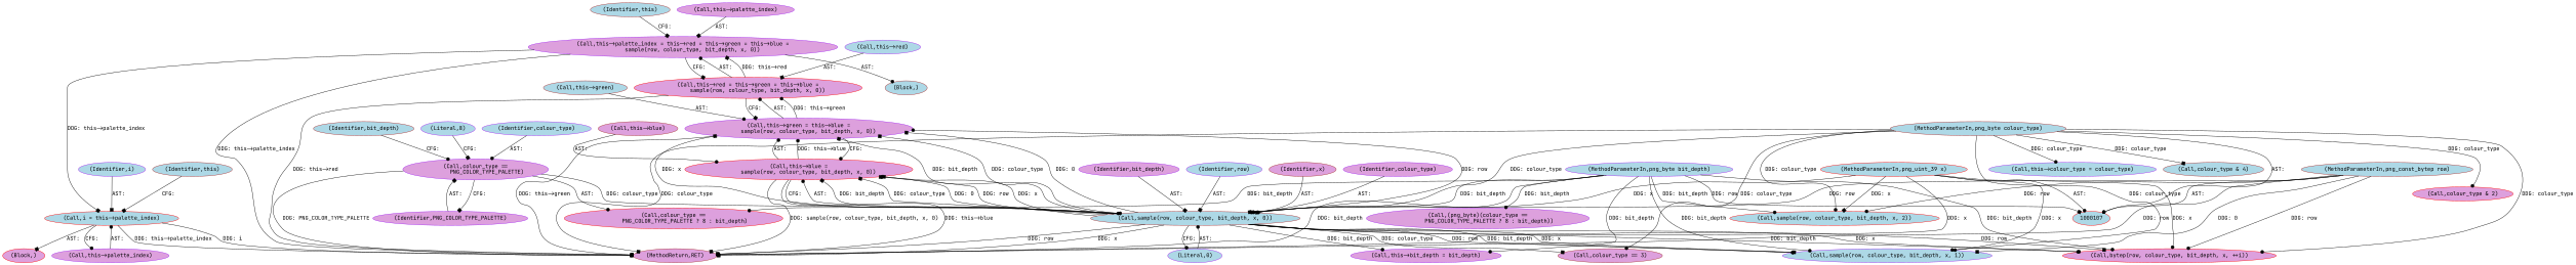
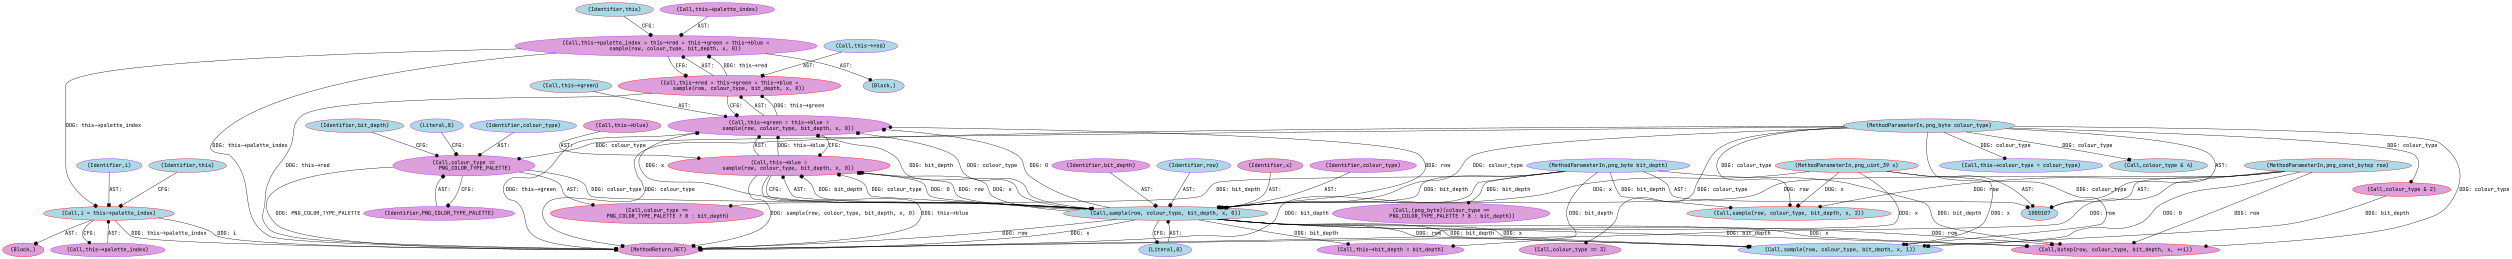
  digraph {
    fontname="JetBrains Mono"
    node [color=purple fillcolor=lightblue fontname="JetBrains Mono" style=filled]
    edge [arrowhead=dot fontname="JetBrains Mono"]
    n1 [fillcolor=plum label="(Call,this->palette_index = this->red = this->green = this->blue =\n      sample(row, colour_type, bit_depth, x, 0))"]
    n2 [color=red fillcolor=plum label="(Call,this->red = this->green = this->blue =\n      sample(row, colour_type, bit_depth, x, 0))"]
    n3 [color=red label="(Call,i = this->palette_index)"]
    n4 [color=brown fillcolor=plum label="(MethodReturn,RET)"]
    n5 [color=brown label="(Block,)"]
    n6 [fillcolor=plum label="(Call,this->green = this->blue =\n      sample(row, colour_type, bit_depth, x, 0))"]
    n7 [color=red fillcolor=plum label="(Block,)"]
    n8 [fillcolor=plum label="(Call,this->palette_index)"]
    n9 [color=red fillcolor=plum label="(Call,this->blue =\n      sample(row, colour_type, bit_depth, x, 0))"]
    n10 [color=brown label="(Call,sample(row, colour_type, bit_depth, x, 0))"]
    n11 [label="(Literal,0)"]
    n12 [fillcolor=plum label="(Call,this->bit_depth = bit_depth)"]
    n13 [color=red fillcolor=plum label="(Call,bytep(row, colour_type, bit_depth, x, ++i))"]
    n14 [label="(Call,sample(row, colour_type, bit_depth, x, 1))"]
    n15 [color=brown fillcolor=plum label="(Call,colour_type == 3)"]
    n16 [color=brown label="(MethodParameterIn,png_const_bytep row)"]
    n17 [color=red label="(Call,sample(row, colour_type, bit_depth, x, 2))"]
    1000107 [color=red]
    n19 [fillcolor=plum label="(Call,colour_type ==\n       PNG_COLOR_TYPE_PALETTE)"]
    n20 [fillcolor=plum label="(Identifier,PNG_COLOR_TYPE_PALETTE)"]
    n21 [color=red fillcolor=plum label="(Call,colour_type ==\n       PNG_COLOR_TYPE_PALETTE ? 8 : bit_depth)"]
    n22 [color=brown label="(MethodParameterIn,png_byte colour_type)"]
    n23 [label="(Call,this->colour_type = colour_type)"]
    n24 [color=brown label="(Call,colour_type & 4)"]
    n25 [color=red fillcolor=plum label="(Call,colour_type & 2)"]
    n26 [label="(MethodParameterIn,png_byte bit_depth)"]
    n27 [fillcolor=plum label="(Call,(png_byte)(colour_type ==\n       PNG_COLOR_TYPE_PALETTE ? 8 : bit_depth))"]
    n28 [color=red label="(MethodParameterIn,png_uint_39 x)"]
    n29 [color=brown label="(Identifier,this)"]
    n30 [fillcolor=plum label="(Identifier,bit_depth)"]
    n31 [label="(Identifier,row)"]
    n32 [color=brown fillcolor=plum label="(Call,this->blue)"]
    n33 [label="(Literal,8)"]
    n34 [label="(Identifier,colour_type)"]
    n35 [color=brown fillcolor=plum label="(Identifier,x)"]
    n36 [label="(Identifier,i)"]
    n37 [color=brown label="(Identifier,this)"]
    n38 [fillcolor=plum label="(Identifier,colour_type)"]
    n39 [label="(Call,this->red)"]
    n40 [color=brown label="(Call,this->green)"]
    n41 [fillcolor=plum label="(Call,this->palette_index)"]
    n42 [color=brown label="(Identifier,bit_depth)"]
    n1 -> n2 [arrowhead=box label="CFG: "]
    n1 -> n3 [arrowhead=box label="DDG: this->palette_index"]
    n1 -> n4 [label="DDG: this->palette_index"]
    n1 -> n5 [label="AST: "]
    n2 -> n1 [label="AST: "]
    n2 -> n1 [arrowhead=box label="DDG: this->red"]
    n2 -> n4 [arrowhead=box label="DDG: this->red"]
    n2 -> n6 [arrowhead=box label="CFG: "]
    n3 -> n4 [label="DDG: i"]
    n3 -> n4 [arrowhead=box label="DDG: this->palette_index"]
    n3 -> n7 [arrowhead=box label="AST: "]
    n3 -> n8 [label="CFG: "]
    n6 -> n2 [label="AST: "]
    n6 -> n2 [label="DDG: this->green"]
    n6 -> n4 [label="DDG: this->green"]
    n6 -> n9 [label="CFG: "]
    n8 -> n3 [label="AST: "]
    n9 -> n4 [arrowhead=box label="DDG: sample(row, colour_type, bit_depth, x, 0)"]
    n9 -> n4 [arrowhead=box label="DDG: this->blue"]
    n9 -> n6 [label="AST: "]
    n9 -> n6 [label="DDG: this->blue"]
    n9 -> n10 [label="CFG: "]
    n10 -> n4 [arrowhead=box label="DDG: row"]
    n10 -> n4 [arrowhead=box label="DDG: x"]
    n10 -> n6 [arrowhead=box label="DDG: bit_depth"]
    n10 -> n6 [arrowhead=box label="DDG: colour_type"]
    n10 -> n6 [arrowhead=box label="DDG: 0"]
    n10 -> n6 [label="DDG: row"]
    n10 -> n6 [arrowhead=box label="DDG: x"]
    n10 -> n9 [label="AST: "]
    n10 -> n9 [arrowhead=box label="DDG: bit_depth"]
    n10 -> n9 [arrowhead=box label="DDG: colour_type"]
    n10 -> n9 [arrowhead=box label="DDG: 0"]
    n10 -> n9 [arrowhead=box label="DDG: row"]
    n10 -> n9 [label="DDG: x"]
    n10 -> n11 [label="CFG: "]
    n10 -> n12 [label="DDG: bit_depth"]
    n10 -> n13 [arrowhead=box label="DDG: row"]
    n10 -> n13 [label="DDG: bit_depth"]
    n10 -> n13 [label="DDG: x"]
    n10 -> n14 [label="DDG: row"]
    n10 -> n14 [label="DDG: bit_depth"]
    n10 -> n14 [arrowhead=box label="DDG: x"]
-   n10 -> n15 [arrowhead=box label="DDG: colour_type"]
    n11 -> n10 [label="AST: "]
    n16 -> n4 [arrowhead=box label="DDG: row"]
    n16 -> n10 [arrowhead=box label="DDG: row"]
    n16 -> n13 [label="DDG: row"]
    n16 -> n14 [arrowhead=box label="DDG: 0"]
    n16 -> n17 [label="DDG: row"]
    n16 -> 1000107 [label="AST: "]
    n19 -> n4 [arrowhead=box label="DDG: PNG_COLOR_TYPE_PALETTE"]
    n19 -> n10 [label="DDG: colour_type"]
    n19 -> n20 [arrowhead=box label="CFG: "]
    n19 -> n21 [label="AST: "]
    n20 -> n19 [arrowhead=box label="AST: "]
    n22 -> n4 [arrowhead=box label="DDG: colour_type"]
    n22 -> n10 [label="DDG: colour_type"]
    n22 -> n13 [label="DDG: colour_type"]
    n22 -> n14 [label="DDG: colour_type"]
    n22 -> n15 [label="DDG: colour_type"]
    n22 -> n17 [label="DDG: colour_type"]
    n22 -> 1000107 [label="AST: "]
+   n22 -> n19 [label="DDG: colour_type"]
    n22 -> n23 [label="DDG: colour_type"]
    n22 -> n24 [arrowhead=box label="DDG: colour_type"]
    n22 -> n25 [label="DDG: colour_type"]
    n26 -> n4 [label="DDG: bit_depth"]
    n26 -> n10 [arrowhead=box label="DDG: bit_depth"]
    n26 -> n12 [label="DDG: bit_depth"]
    n26 -> n13 [label="DDG: bit_depth"]
-   n26 -> n14 [label="DDG: bit_depth"]
+   n25 -> n14 [label="DDG: bit_depth"]
    n26 -> n17 [label="DDG: bit_depth"]
-   n26 -> 1000107 [arrowhead=box label="DDG: row"]
+   n26 -> 1000107 [arrowhead=box label="AST: "]
    n26 -> n21 [label="DDG: bit_depth"]
    n26 -> n27 [label="DDG: bit_depth"]
    n28 -> n4 [arrowhead=box label="DDG: x"]
    n28 -> n10 [label="DDG: x"]
-   n28 -> n13 [label="DDG: x"]
    n28 -> n14 [label="DDG: x"]
    n28 -> n17 [arrowhead=box label="DDG: x"]
    n28 -> 1000107 [label="AST: "]
    n29 -> n1 [arrowhead=box label="CFG: "]
    n30 -> n10 [arrowhead=box label="AST: "]
    n31 -> n10 [arrowhead=box label="AST: "]
    n32 -> n9 [label="AST: "]
    n33 -> n19 [arrowhead=box label="CFG: "]
    n34 -> n19 [label="AST: "]
    n35 -> n10 [label="AST: "]
    n36 -> n3 [arrowhead=box label="AST: "]
    n37 -> n3 [arrowhead=box label="CFG: "]
    n38 -> n10 [arrowhead=box label="AST: "]
    n39 -> n2 [arrowhead=box label="AST: "]
    n40 -> n6 [label="AST: "]
    n41 -> n1 [arrowhead=box label="AST: "]
    n42 -> n19 [label="CFG: "]
  }
